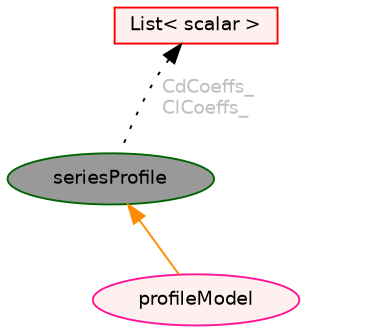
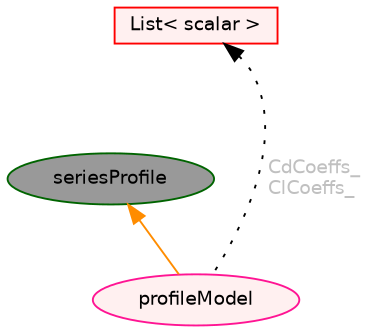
  digraph {
    node [fillcolor="#FFF0F0" fontname=Helvetica fontsize=10 shape=ellipse style=filled]
    edge [dir=back fontname=Helvetica fontsize=10 labelfontname=Helvetica labelfontsize=10]
    n1 [color=darkgreen fillcolor=grey60 fontcolor=black height=0.2 label=seriesProfile width=0.4]
    n2 [color=deeppink height=0.2 label=profileModel width=0.4]
    n3 [color=red height=0.2 label="List\< scalar \>" shape=box width=0.4]
    n1 -> n2 [color=darkorange style=solid]
-   n3 -> n1 [color=black fontcolor=grey label=" CdCoeffs_\nClCoeffs_" style=dotted]
+   n3 -> n2 [color=black fontcolor=grey label=" CdCoeffs_\nClCoeffs_" style=dotted]
  }
